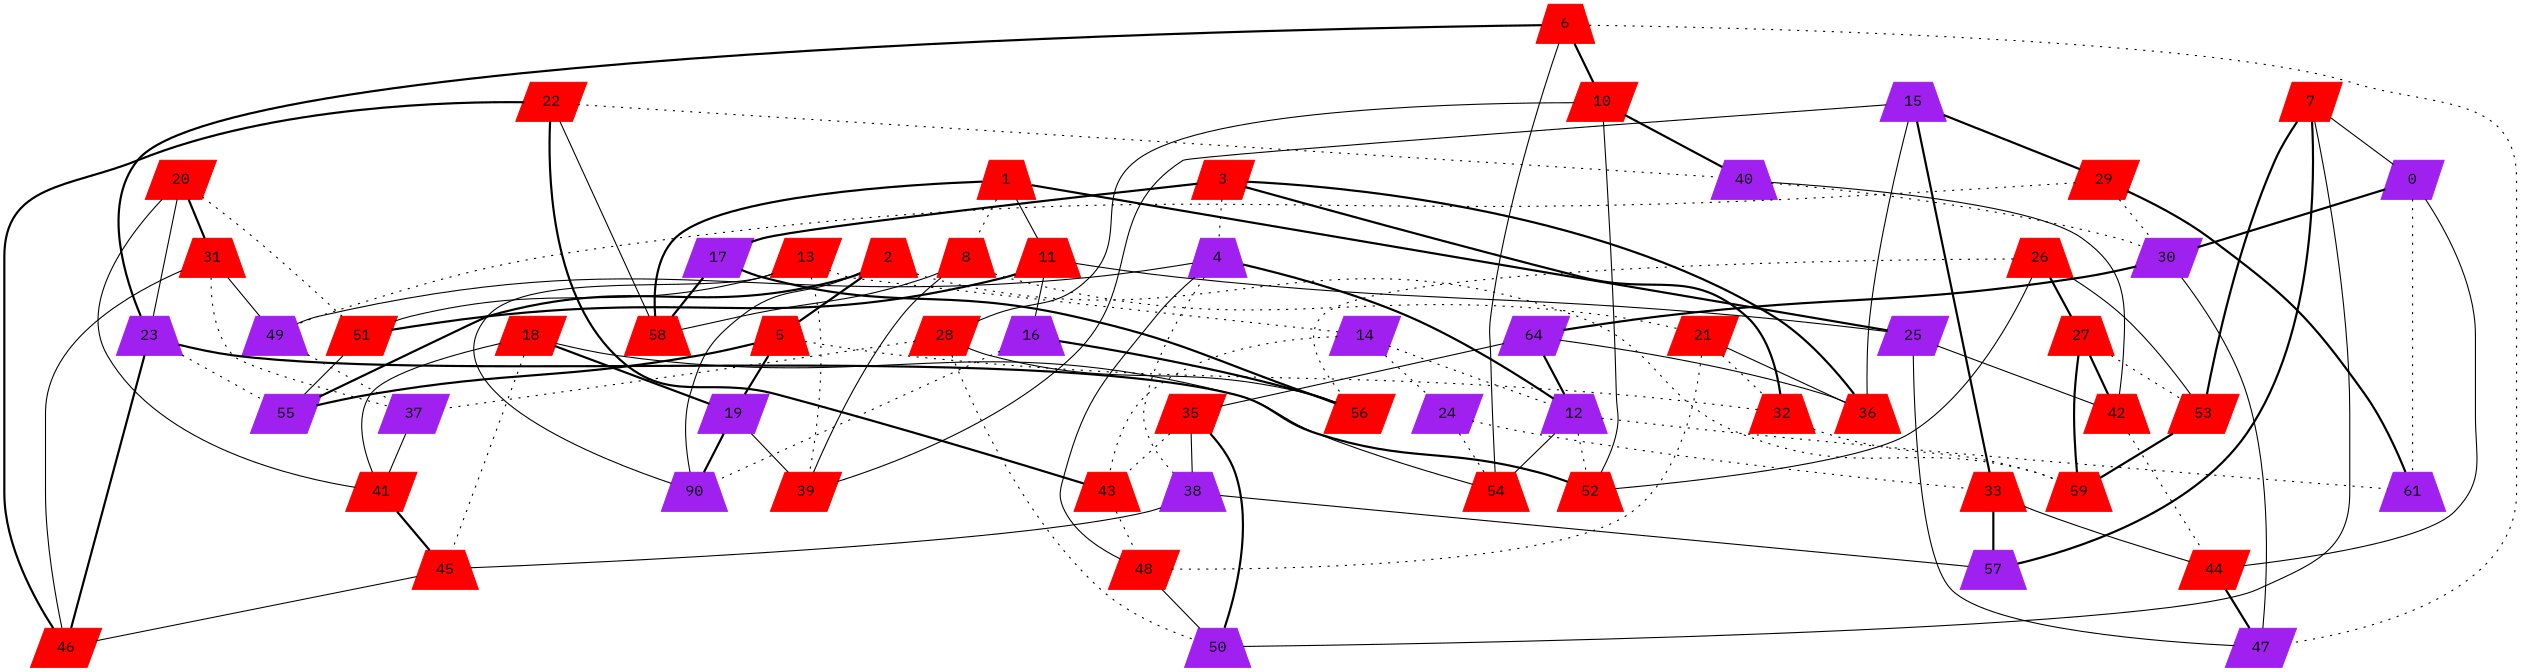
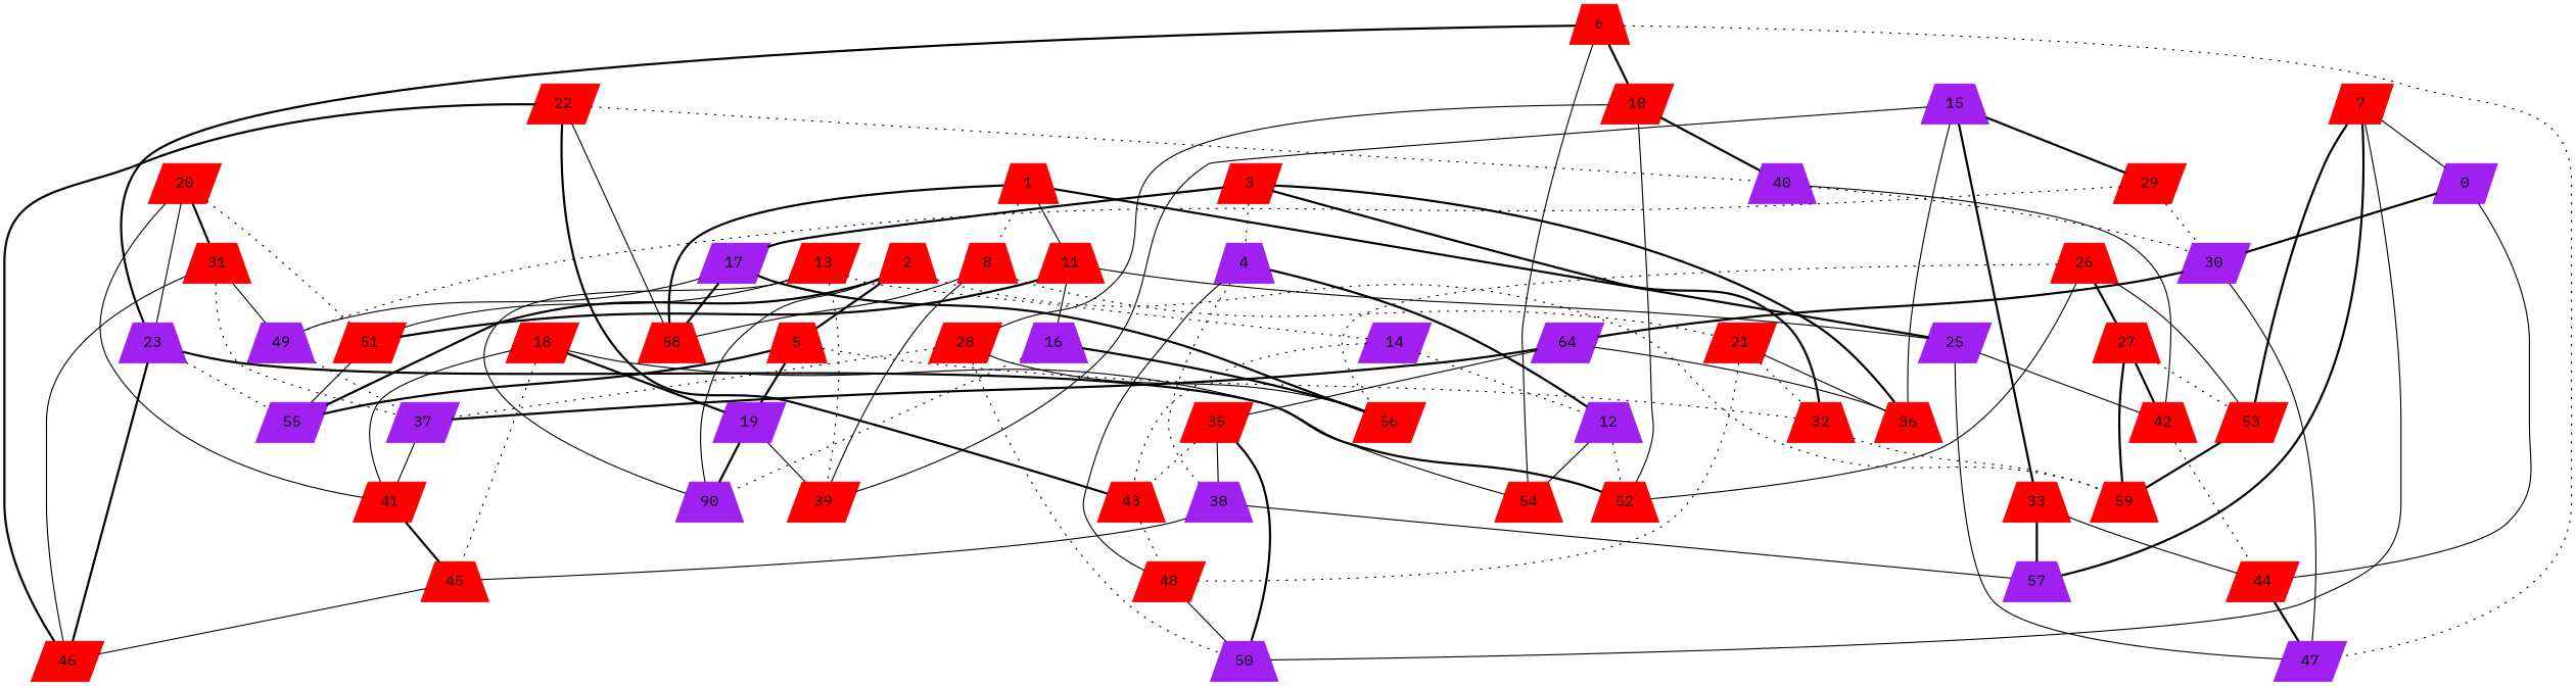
  graph {
    fontname="IBM Plex Mono"
    node [color=red fontname="IBM Plex Mono" shape=trapezium style=filled]
    edge [fontname="IBM Plex Mono" style=solid]
    1
    8
    11
    25 [color=purple shape=parallelogram]
    58
    21 [shape=parallelogram]
    39 [shape=parallelogram]
    16 [color=purple]
    51 [shape=parallelogram]
    47 [color=purple shape=parallelogram]
    42
    2
    5
    55 [color=purple shape=parallelogram]
    59
    n16 [color=purple label=90]
    32
    19 [color=purple shape=parallelogram]
    3 [shape=parallelogram]
    4 [color=purple]
    17 [color=purple shape=parallelogram]
    36
    12 [color=purple]
    48 [shape=parallelogram]
    49 [color=purple]
    38 [color=purple]
    56 [shape=parallelogram]
    54
-   61 [color=purple]
    52
    50 [color=purple]
    37 [color=purple shape=parallelogram]
    10 [shape=parallelogram]
    6
    23 [color=purple]
    28 [shape=parallelogram]
    40 [color=purple]
    46 [shape=parallelogram]
    7 [shape=parallelogram]
    n40 [color=purple label=0 shape=parallelogram]
    53 [shape=parallelogram]
    57 [color=purple]
    30 [color=purple shape=parallelogram]
    44 [shape=parallelogram]
    n45 [color=purple label=64 shape=parallelogram]
    13 [shape=parallelogram]
    14 [color=purple shape=parallelogram]
-   24 [color=purple shape=parallelogram]
    43
    33
    15 [color=purple]
    29 [shape=parallelogram]
    45
    18 [shape=parallelogram]
    41 [shape=parallelogram]
    20 [shape=parallelogram]
    31
    22 [shape=parallelogram]
    26
    27
    35 [shape=parallelogram]
    1 -- 8 [style=dotted]
    1 -- 11
    1 -- 25 [style=bold]
    1 -- 58 [style=bold]
    8 -- 58
    8 -- 21 [style=dotted]
    8 -- 39
    11 -- 25
    11 -- 16
    11 -- 51 [style=bold]
    25 -- 47
    25 -- 42
    21 -- 32 [style=dotted]
    21 -- 36
    21 -- 48 [style=dotted]
    16 -- n16 [style=dotted]
    16 -- 56 [style=bold]
    51 -- 55
    42 -- 44 [style=dotted]
    2 -- 5 [style=bold]
    2 -- 55 [style=bold]
    2 -- 59 [style=dotted]
    2 -- n16
    5 -- 55 [style=bold]
    5 -- 32 [style=dotted]
    5 -- 19 [style=bold]
    32 -- 59 [style=dotted]
    19 -- 39
    19 -- n16 [style=bold]
    3 -- 32 [style=bold]
    3 -- 4 [style=dotted]
    3 -- 17 [style=bold]
    3 -- 36 [style=bold]
    4 -- 12 [style=bold]
    4 -- 48
-   4 -- 49
+   17 -- 49
    4 -- 38 [style=dotted]
    17 -- 58 [style=bold]
    17 -- 56 [style=bold]
    12 -- 54
-   12 -- 61 [style=dotted]
    12 -- 52 [style=dotted]
    48 -- 50
    49 -- 37 [style=dotted]
    38 -- 57
    38 -- 45
    37 -- 41
    10 -- 52
    10 -- 28
    10 -- 40 [style=bold]
    6 -- 47 [style=dotted]
    6 -- 54
    6 -- 10 [style=bold]
    6 -- 23 [style=bold]
    23 -- 55 [style=dotted]
    23 -- 52 [style=bold]
    23 -- 46 [style=bold]
    28 -- 56
    28 -- 50 [style=dotted]
    28 -- 37 [style=dotted]
    40 -- 42
    40 -- 30 [style=dotted]
    7 -- 50
    7 -- n40
    7 -- 53 [style=bold]
    7 -- 57 [style=bold]
-   n40 -- 61 [style=dotted]
    n40 -- 30 [style=bold]
    n40 -- 44
    53 -- 59 [style=bold]
    30 -- 47
    30 -- n45 [style=bold]
    44 -- 47 [style=bold]
    n45 -- 36
-   n45 -- 12 [style=bold]
+   n45 -- 37 [style=bold]
    n45 -- 35
    13 -- 39 [style=dotted]
    13 -- 51
    13 -- n16
    13 -- 14 [style=dotted]
    14 -- 12 [style=dotted]
-   14 -- 24 [style=dotted]
    14 -- 43 [style=dotted]
-   24 -- 54 [style=dotted]
-   24 -- 33 [style=dotted]
    43 -- 48 [style=dotted]
    33 -- 57 [style=bold]
    33 -- 44
    15 -- 39
    15 -- 36
    15 -- 33 [style=bold]
    15 -- 29 [style=bold]
    29 -- 49 [style=dotted]
-   29 -- 61 [style=bold]
    29 -- 30 [style=dotted]
    45 -- 46
    18 -- 19 [style=bold]
    18 -- 54
    18 -- 45 [style=dotted]
    18 -- 41
    41 -- 45 [style=bold]
    20 -- 51 [style=dotted]
    20 -- 23
    20 -- 41
    20 -- 31 [style=bold]
    31 -- 49
    31 -- 37 [style=dotted]
    31 -- 46
    22 -- 58
    22 -- 40 [style=dotted]
    22 -- 46 [style=bold]
    22 -- 43 [style=bold]
    26 -- 56 [style=dotted]
    26 -- 52
    26 -- 53
    26 -- 27 [style=bold]
    27 -- 42 [style=bold]
    27 -- 59 [style=bold]
    27 -- 53 [style=dotted]
    35 -- 38
    35 -- 50 [style=bold]
    35 -- 43 [style=dotted]
  }
